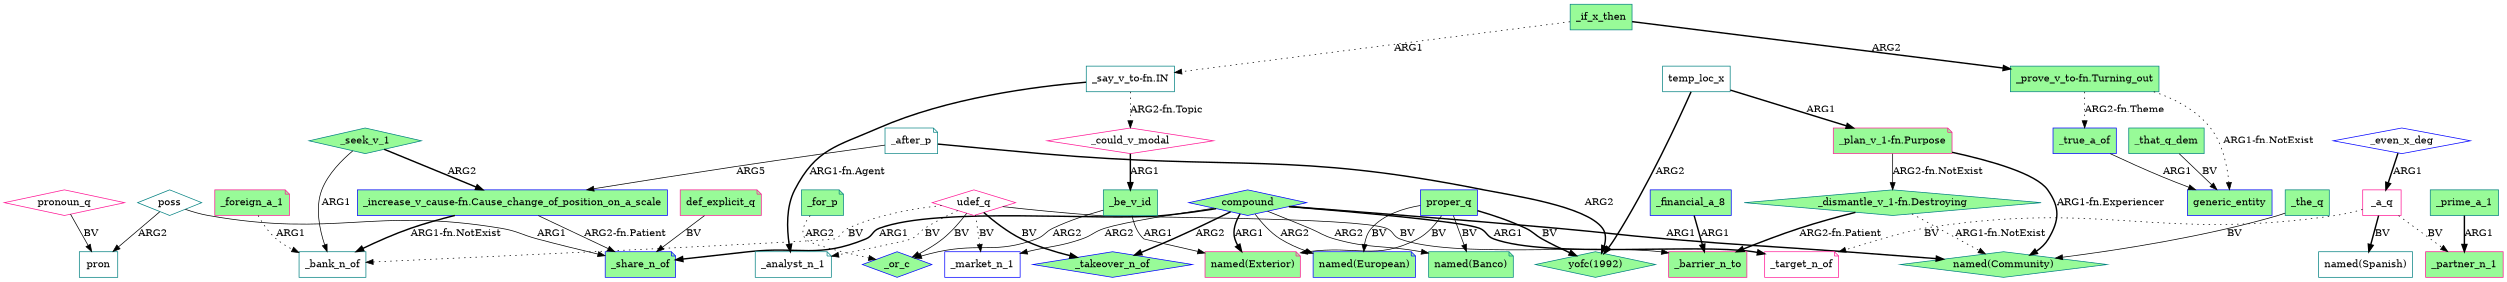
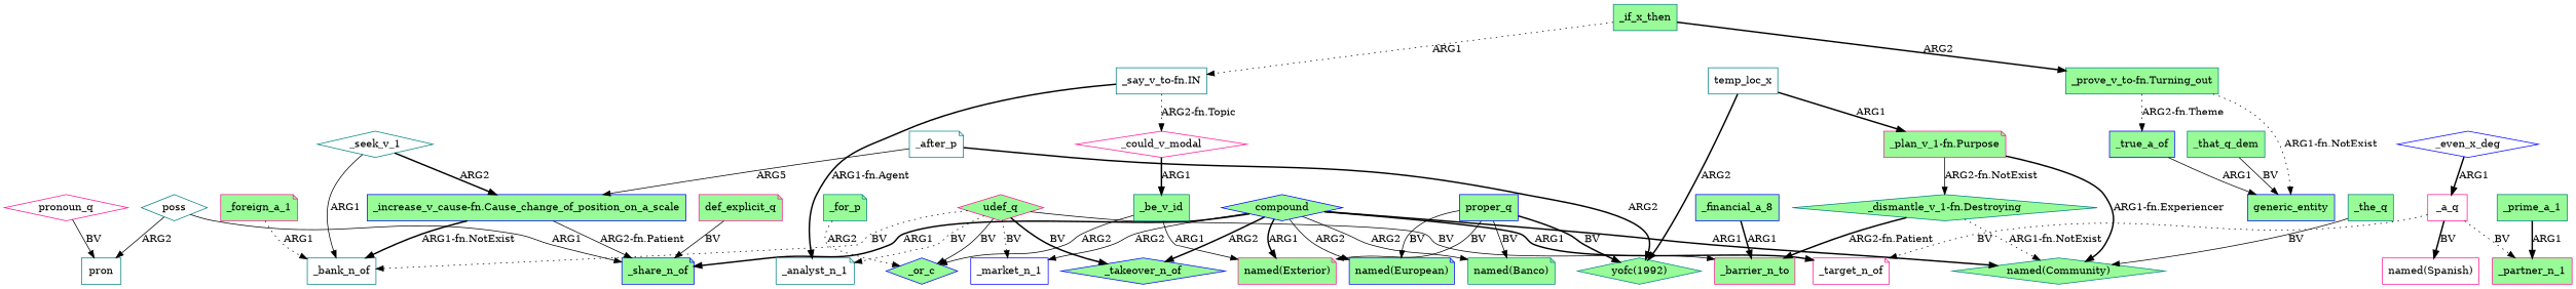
  digraph {
    node [color=teal fillcolor=palegreen shape=box style=filled]
    edge [style=solid]
    compound [color=blue shape=diamond]
    _market_n_1 [color=blue fillcolor=white]
    "named(Community)" [shape=diamond]
    "named(Banco)" [shape=note]
    _takeover_n_of [color=blue shape=diamond]
    "named(Exterior)" [color=deeppink shape=note]
    _target_n_of [color=deeppink fillcolor=white shape=note]
    _share_n_of [color=blue shape=note]
    "named(European)" [color=blue shape=note]
-   _seek_v_1 [shape=diamond]
+   _seek_v_1 [fillcolor=white shape=diamond]
    _bank_n_of [fillcolor=white]
    "_increase_v_cause-fn.Cause_change_of_position_on_a_scale" [color=blue]
    poss [fillcolor=white shape=diamond]
    pron [fillcolor=white]
    _the_q
    generic_entity [color=blue]
    _that_q_dem
    "_prove_v_to-fn.Turning_out"
    _true_a_of [color=blue]
    proper_q [color=blue]
    "yofc(1992)" [shape=diamond]
-   udef_q [color=deeppink fillcolor=white shape=diamond]
+   udef_q [color=deeppink shape=diamond]
    _or_c [color=blue shape=diamond]
    _barrier_n_to [color=deeppink]
    _analyst_n_1 [fillcolor=white shape=note]
    _foreign_a_1 [color=deeppink shape=note]
    _a_q [color=deeppink fillcolor=white]
    _partner_n_1 [color=deeppink]
-   "named(Spanish)" [fillcolor=white]
+   "named(Spanish)" [color=deeppink fillcolor=white]
    _be_v_id
    "_plan_v_1-fn.Purpose" [color=deeppink shape=note]
    "_dismantle_v_1-fn.Destroying" [shape=diamond]
    temp_loc_x [fillcolor=white]
    _could_v_modal [color=deeppink fillcolor=white shape=diamond]
    _after_p [fillcolor=white shape=note]
    _if_x_then
    "_say_v_to-fn.IN" [fillcolor=white]
    pronoun_q [color=deeppink fillcolor=white shape=diamond]
    n39 [color=blue label=_financial_a_8]
    _even_x_deg [color=blue fillcolor=white shape=diamond]
    _prime_a_1
    def_explicit_q [color=deeppink shape=note]
    _for_p [shape=note]
    compound -> _market_n_1 [label=ARG2]
    compound -> "named(Community)" [label=ARG1 style=bold]
    compound -> "named(Banco)" [label=ARG2]
    compound -> _takeover_n_of [label=ARG2 style=bold]
    compound -> "named(Exterior)" [label=ARG1 style=bold]
    compound -> _target_n_of [label=ARG1 style=bold]
    compound -> _share_n_of [label=ARG1 style=bold]
    compound -> "named(European)" [label=ARG2]
    _seek_v_1 -> _bank_n_of [label=ARG1]
    _seek_v_1 -> "_increase_v_cause-fn.Cause_change_of_position_on_a_scale" [label=ARG2 style=bold]
    "_increase_v_cause-fn.Cause_change_of_position_on_a_scale" -> _share_n_of [label="ARG2-fn.Patient"]
    "_increase_v_cause-fn.Cause_change_of_position_on_a_scale" -> _bank_n_of [label="ARG1-fn.NotExist" style=bold]
    poss -> _share_n_of [label=ARG1]
    poss -> pron [label=ARG2]
    _the_q -> "named(Community)" [label=BV]
    _that_q_dem -> generic_entity [label=BV]
    "_prove_v_to-fn.Turning_out" -> generic_entity [label="ARG1-fn.NotExist" style=dotted]
    "_prove_v_to-fn.Turning_out" -> _true_a_of [label="ARG2-fn.Theme" style=dotted]
    _true_a_of -> generic_entity [label=ARG1]
    proper_q -> "named(Banco)" [label=BV]
    proper_q -> "named(Exterior)" [label=BV]
    proper_q -> "named(European)" [label=BV]
    proper_q -> "yofc(1992)" [label=BV style=bold]
    udef_q -> _market_n_1 [label=BV style=dotted]
    udef_q -> _takeover_n_of [label=BV style=bold]
    udef_q -> _bank_n_of [label=BV style=dotted]
    udef_q -> _or_c [label=BV]
    udef_q -> _barrier_n_to [label=BV]
    udef_q -> _analyst_n_1 [label=BV style=dotted]
    _foreign_a_1 -> _bank_n_of [label=ARG1 style=dotted]
    _a_q -> _target_n_of [label=BV style=dotted]
    _a_q -> _partner_n_1 [label=BV style=dotted]
    _a_q -> "named(Spanish)" [label=BV style=bold]
    _be_v_id -> "named(Exterior)" [label=ARG1]
    _be_v_id -> _or_c [label=ARG2]
    "_plan_v_1-fn.Purpose" -> "named(Community)" [label="ARG1-fn.Experiencer" style=bold]
    "_plan_v_1-fn.Purpose" -> "_dismantle_v_1-fn.Destroying" [label="ARG2-fn.NotExist"]
    "_dismantle_v_1-fn.Destroying" -> "named(Community)" [label="ARG1-fn.NotExist" style=dotted]
    "_dismantle_v_1-fn.Destroying" -> _barrier_n_to [label="ARG2-fn.Patient" style=bold]
    temp_loc_x -> "yofc(1992)" [label=ARG2 style=bold]
    temp_loc_x -> "_plan_v_1-fn.Purpose" [label=ARG1 style=bold]
    _could_v_modal -> _be_v_id [label=ARG1 style=bold]
    _after_p -> "_increase_v_cause-fn.Cause_change_of_position_on_a_scale" [label=ARG5]
    _after_p -> "yofc(1992)" [label=ARG2 style=bold]
    _if_x_then -> "_prove_v_to-fn.Turning_out" [label=ARG2 style=bold]
    _if_x_then -> "_say_v_to-fn.IN" [label=ARG1 style=dotted]
    "_say_v_to-fn.IN" -> _analyst_n_1 [label="ARG1-fn.Agent" style=bold]
    "_say_v_to-fn.IN" -> _could_v_modal [label="ARG2-fn.Topic" style=dotted]
    pronoun_q -> pron [label=BV]
    n39 -> _barrier_n_to [label=ARG1 style=bold]
    _even_x_deg -> _a_q [label=ARG1 style=bold]
    _prime_a_1 -> _partner_n_1 [label=ARG1 style=bold]
    def_explicit_q -> _share_n_of [label=BV]
    _for_p -> _or_c [label=ARG2 style=dotted]
  }
